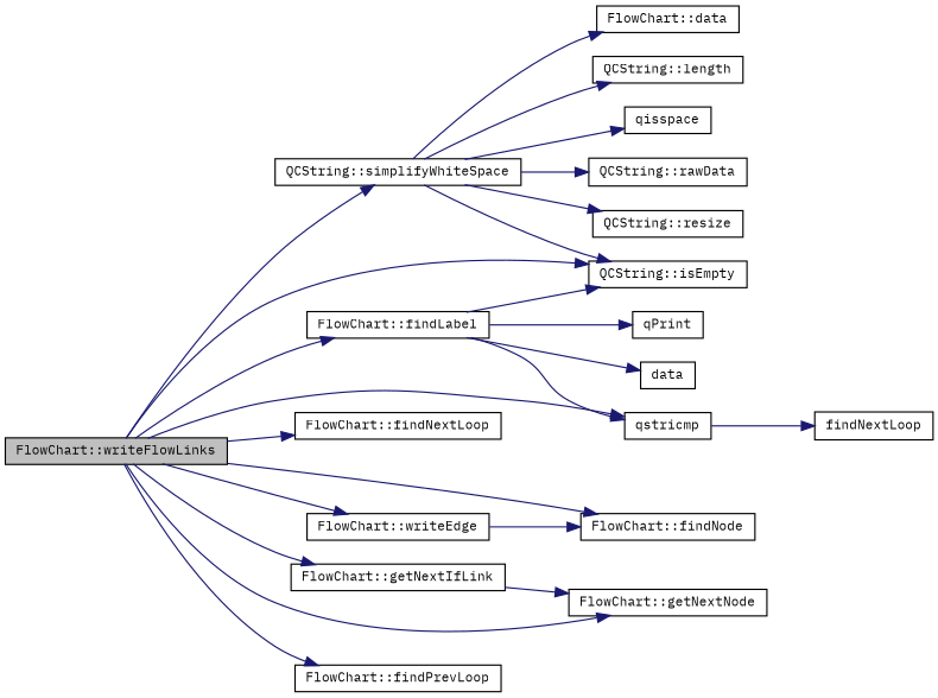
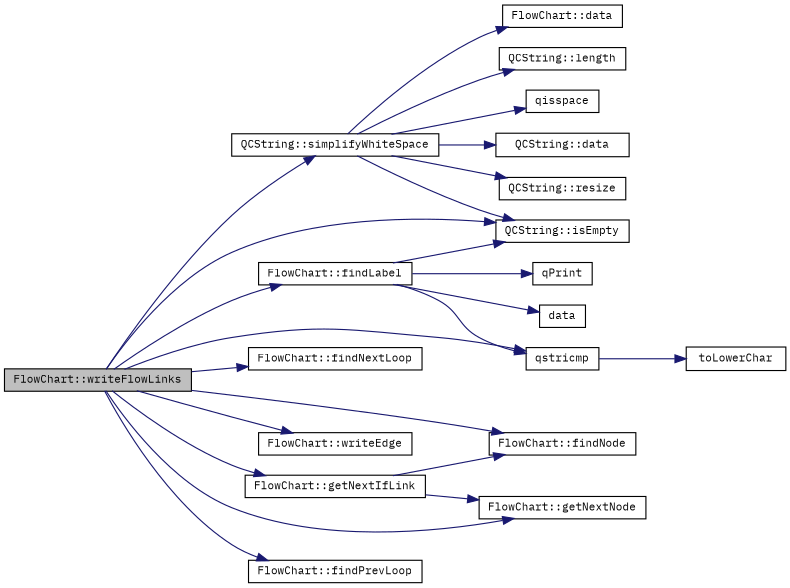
  digraph {
    fontname="IBM Plex Mono"
    rankdir=LR
    node [color=black fillcolor=white fontname="IBM Plex Mono" fontsize=10 shape=record style=filled]
    edge [color=midnightblue fontname="IBM Plex Mono" fontsize=10 labelfontname=Helvetica labelfontsize=10 style=solid]
    n1 [fillcolor=grey75 fontcolor=black height=0.2 label="FlowChart::writeFlowLinks" width=0.4]
    n2 [height=0.2 label="FlowChart::findLabel" width=0.4]
    n3 [height=0.2 label="QCString::isEmpty" width=0.4]
    n4 [height=0.2 label=qstricmp width=0.4]
    n5 [height=0.2 label="FlowChart::findNextLoop" width=0.4]
    n6 [height=0.2 label="FlowChart::findNode" width=0.4]
    n7 [height=0.2 label="FlowChart::findPrevLoop" width=0.4]
    n8 [height=0.2 label="FlowChart::getNextIfLink" width=0.4]
    n9 [height=0.2 label="FlowChart::getNextNode" width=0.4]
    n10 [height=0.2 label="QCString::simplifyWhiteSpace" width=0.4]
    n11 [height=0.2 label="FlowChart::writeEdge" width=0.4]
    n12 [height=0.2 label=data width=0.4]
    n13 [height=0.2 label=qPrint width=0.4]
-   n14 [height=0.2 label=findNextLoop width=0.4]
+   n14 [height=0.2 label=toLowerChar width=0.4]
    n15 [height=0.2 label="FlowChart::data" width=0.4]
    n16 [height=0.2 label="QCString::length" width=0.4]
    n17 [height=0.2 label=qisspace width=0.4]
-   n18 [height=0.2 label="QCString::rawData" width=0.4]
+   n18 [height=0.2 label="QCString::data" width=0.4]
    n19 [height=0.2 label="QCString::resize" width=0.4]
    n1 -> n2
    n1 -> n3
    n1 -> n4
    n1 -> n5
    n1 -> n6
    n1 -> n7
    n1 -> n8
    n1 -> n9
    n1 -> n10
    n1 -> n11
    n2 -> n3
    n2 -> n4
    n2 -> n12
    n2 -> n13
    n4 -> n14
-   n11 -> n6
+   n8 -> n6
    n8 -> n9
    n10 -> n3
    n10 -> n15
    n10 -> n16
    n10 -> n17
    n10 -> n18
    n10 -> n19
  }
